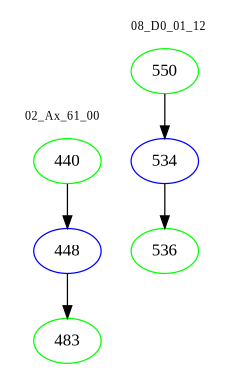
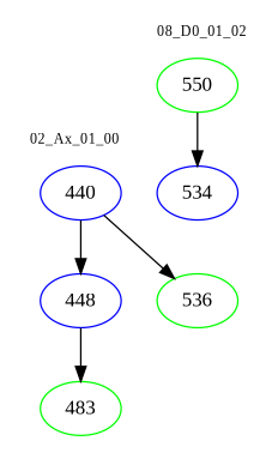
  digraph {
    fontname="Liberation Serif"
    node [color=green fontname="Liberation Serif"]
    edge [color=black fontname="Liberation Serif"]
-   n1 [label=440]
+   n1 [color=blue label=440]
    n2 [color=blue label=448]
    n3 [label=483]
    n4 [label=550]
    n5 [color=blue label=534]
    n6 [label=536]
    subgraph cluster_1 {
      color=white
      fontsize=10
-     label="02_Ax_61_00"
+     label="02_Ax_01_00"
      n1
      n2
      n3
    }
    subgraph cluster_2 {
      color=white
      fontsize=10
-     label="08_D0_01_12"
+     label="08_D0_01_02"
      n4
      n5
      n6
    }
    n1 -> n2
    n2 -> n3
    n4 -> n5
-   n5 -> n6
+   n1 -> n6
  }
